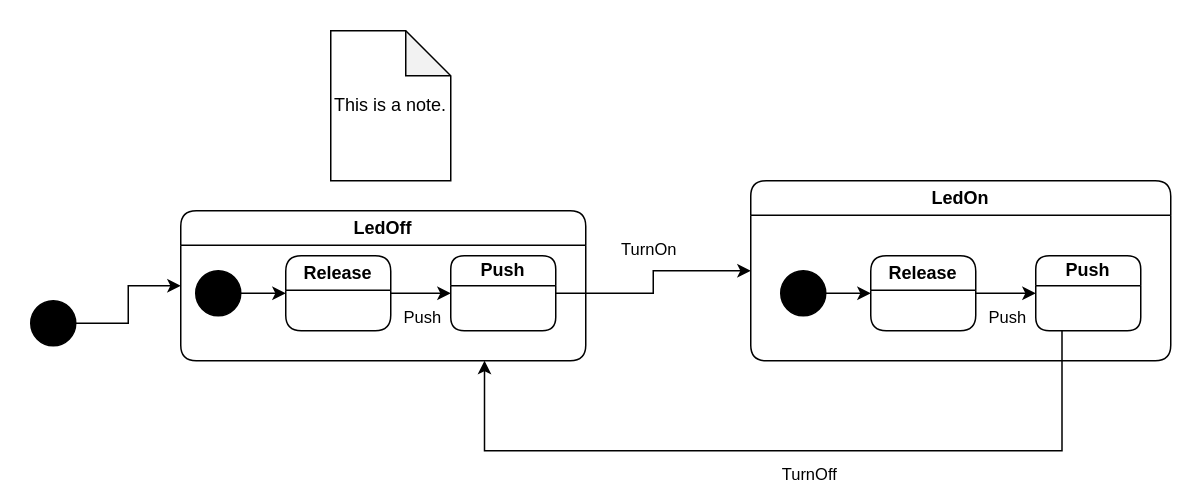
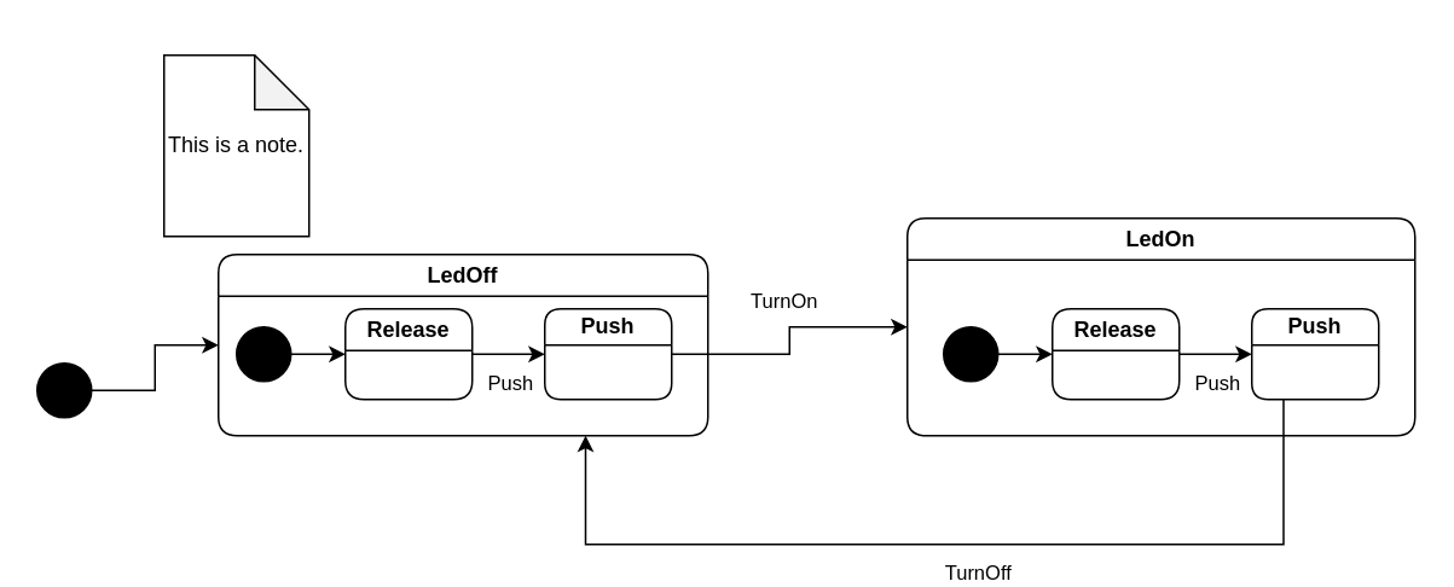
  <mxCell id="0" />
  <mxCell id="1" parent="0" />
  <mxCell id="2" style="edgeStyle=orthogonalEdgeStyle;rounded=0;orthogonalLoop=1;jettySize=auto;html=1;exitX=1;exitY=0.5;exitDx=0;exitDy=0;entryX=0;entryY=0.5;entryDx=0;entryDy=0;" parent="1" source="3" target="6" edge="1"><mxGeometry relative="1" as="geometry" /></mxCell>
  <mxCell id="3" value="" style="ellipse;whiteSpace=wrap;html=1;aspect=fixed;glass=0;sketch=0;fillColor=#000000;" parent="1" vertex="1"><mxGeometry x="20" y="200" width="30" height="30" as="geometry" /></mxCell>
  <mxCell id="4" style="edgeStyle=orthogonalEdgeStyle;rounded=0;orthogonalLoop=1;jettySize=auto;html=1;exitX=1;exitY=0.5;exitDx=0;exitDy=0;entryX=0;entryY=0.5;entryDx=0;entryDy=0;" parent="1" source="10" target="15" edge="1"><mxGeometry relative="1" as="geometry" /></mxCell>
  <mxCell id="5" value="TurnOn" style="edgeLabel;html=1;align=center;verticalAlign=middle;resizable=0;points=[];" parent="4" vertex="1" connectable="0"><mxGeometry x="0.311" y="1" relative="1" as="geometry"><mxPoint x="-19" y="-14" as="offset" /></mxGeometry></mxCell>
  <mxCell id="6" value="LedOff" style="swimlane;rounded=1;whiteSpace=wrap;html=1;glass=0;sketch=0;" parent="1" vertex="1"><mxGeometry x="120" y="140" width="270" height="100" as="geometry" /></mxCell>
  <mxCell id="7" style="edgeStyle=none;html=1;exitX=1;exitY=0.5;exitDx=0;exitDy=0;entryX=0;entryY=0.5;entryDx=0;entryDy=0;" parent="6" source="9" target="10" edge="1"><mxGeometry relative="1" as="geometry" /></mxCell>
  <mxCell id="8" value="Push" style="edgeLabel;html=1;align=center;verticalAlign=middle;resizable=0;points=[];" parent="7" vertex="1" connectable="0"><mxGeometry x="-0.333" relative="1" as="geometry"><mxPoint x="7" y="15" as="offset" /></mxGeometry></mxCell>
  <mxCell id="9" value="Release" style="swimlane;rounded=1;whiteSpace=wrap;html=1;glass=0;sketch=0;startSize=23;" parent="6" vertex="1"><mxGeometry x="70" y="30" width="70" height="50" as="geometry" /></mxCell>
  <mxCell id="10" value="Push" style="swimlane;rounded=1;whiteSpace=wrap;html=1;glass=0;sketch=0;startSize=20;" parent="6" vertex="1"><mxGeometry x="180" y="30" width="70" height="50" as="geometry" /></mxCell>
  <mxCell id="11" style="edgeStyle=none;html=1;exitX=1;exitY=0.5;exitDx=0;exitDy=0;entryX=0;entryY=0.5;entryDx=0;entryDy=0;" parent="6" source="12" target="9" edge="1"><mxGeometry relative="1" as="geometry" /></mxCell>
  <mxCell id="12" value="" style="ellipse;whiteSpace=wrap;html=1;aspect=fixed;glass=0;sketch=0;fillColor=#000000;" parent="6" vertex="1"><mxGeometry x="10" y="40" width="30" height="30" as="geometry" /></mxCell>
  <mxCell id="13" style="edgeStyle=orthogonalEdgeStyle;rounded=0;orthogonalLoop=1;jettySize=auto;html=1;exitX=0.25;exitY=1;exitDx=0;exitDy=0;entryX=0.75;entryY=1;entryDx=0;entryDy=0;" parent="1" source="19" target="6" edge="1"><mxGeometry relative="1" as="geometry"><mxPoint x="340" y="360" as="targetPoint" /><Array as="points"><mxPoint x="708" y="300" /><mxPoint x="323" y="300" /></Array></mxGeometry></mxCell>
  <mxCell id="14" value="TurnOff" style="edgeLabel;html=1;align=center;verticalAlign=middle;resizable=0;points=[];" parent="13" vertex="1" connectable="0"><mxGeometry x="-0.087" y="1" relative="1" as="geometry"><mxPoint x="-9" y="14" as="offset" /></mxGeometry></mxCell>
  <mxCell id="15" value="LedOn" style="swimlane;rounded=1;whiteSpace=wrap;html=1;glass=0;sketch=0;startSize=23;container=1;" parent="1" vertex="1"><mxGeometry x="500" y="120" width="280" height="120" as="geometry" /></mxCell>
  <mxCell id="16" style="edgeStyle=none;html=1;exitX=1;exitY=0.5;exitDx=0;exitDy=0;entryX=0;entryY=0.5;entryDx=0;entryDy=0;" parent="15" source="18" target="19" edge="1"><mxGeometry relative="1" as="geometry" /></mxCell>
  <mxCell id="17" value="Push" style="edgeLabel;html=1;align=center;verticalAlign=middle;resizable=0;points=[];" parent="16" vertex="1" connectable="0"><mxGeometry x="-0.051" y="-1" relative="1" as="geometry"><mxPoint x="1" y="14" as="offset" /></mxGeometry></mxCell>
  <mxCell id="18" value="Release" style="swimlane;rounded=1;whiteSpace=wrap;html=1;glass=0;sketch=0;startSize=23;" parent="15" vertex="1"><mxGeometry x="80" y="50" width="70" height="50" as="geometry" /></mxCell>
  <mxCell id="19" value="Push" style="swimlane;rounded=1;whiteSpace=wrap;html=1;glass=0;sketch=0;startSize=20;" parent="15" vertex="1"><mxGeometry x="190" y="50" width="70" height="50" as="geometry" /></mxCell>
  <mxCell id="20" style="edgeStyle=none;html=1;exitX=1;exitY=0.5;exitDx=0;exitDy=0;entryX=0;entryY=0.5;entryDx=0;entryDy=0;" parent="15" source="21" target="18" edge="1"><mxGeometry relative="1" as="geometry" /></mxCell>
  <mxCell id="21" value="" style="ellipse;whiteSpace=wrap;html=1;aspect=fixed;glass=0;sketch=0;fillColor=#000000;" parent="15" vertex="1"><mxGeometry x="20" y="60" width="30" height="30" as="geometry" /></mxCell>
- <mxCell id="22" value="This is a note." style="shape=note;whiteSpace=wrap;html=1;backgroundOutline=1;darkOpacity=0.05;glass=0;sketch=0;fillColor=#ffffff;" parent="1" vertex="1"><mxGeometry x="220" y="20" width="80" height="100" as="geometry" /></mxCell>
+ <mxCell id="22" value="This is a note." style="shape=note;whiteSpace=wrap;html=1;backgroundOutline=1;darkOpacity=0.05;glass=0;sketch=0;fillColor=#ffffff;" parent="1" vertex="1"><mxGeometry x="90" y="30" width="80" height="100" as="geometry" /></mxCell>
